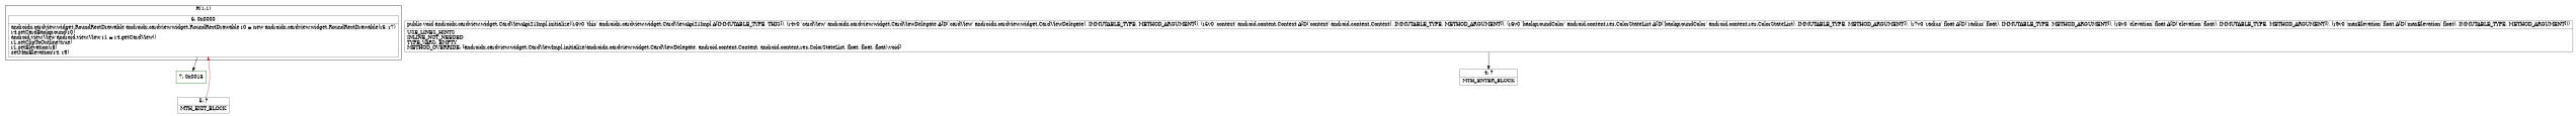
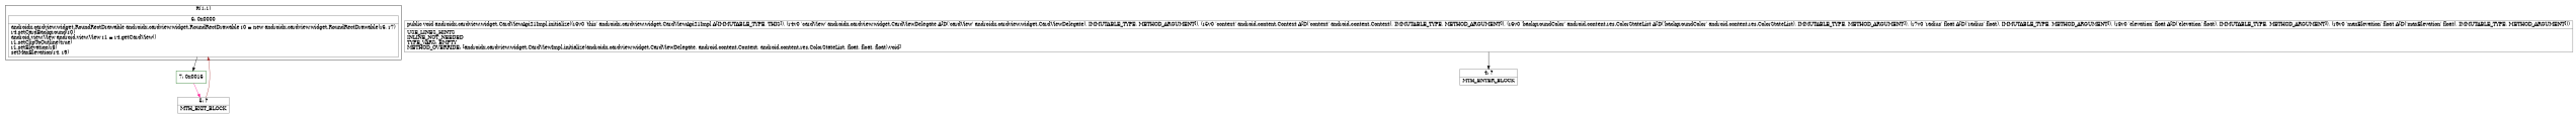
  digraph {
    node [color=gray40 shape=record]
    edge [color=black]
    n1 [label="{6\:\ 0x0000|androidx.cardview.widget.RoundRectDrawable androidx.cardview.widget.RoundRectDrawable r0 = new androidx.cardview.widget.RoundRectDrawable(r6, r7)\lr4.setCardBackground(r0)\landroid.view.View android.view.View r1 = r4.getCardView()\lr1.setClipToOutline(true)\lr1.setElevation(r8)\lsetMaxElevation(r4, r9)\l}"]
    n2 [color=darkgreen label="{7\:\ 0x0016}"]
    n3 [label="{5\:\ ?|MTH_EXIT_BLOCK\l}"]
    n4 [label="{4\:\ ?|MTH_ENTER_BLOCK\l}"]
    n5 [label="{public void androidx.cardview.widget.CardViewApi21Impl.initialize((r3v0 'this' androidx.cardview.widget.CardViewApi21Impl A[IMMUTABLE_TYPE, THIS]), (r4v0 'cardView' androidx.cardview.widget.CardViewDelegate A[D('cardView' androidx.cardview.widget.CardViewDelegate), IMMUTABLE_TYPE, METHOD_ARGUMENT]), (r5v0 'context' android.content.Context A[D('context' android.content.Context), IMMUTABLE_TYPE, METHOD_ARGUMENT]), (r6v0 'backgroundColor' android.content.res.ColorStateList A[D('backgroundColor' android.content.res.ColorStateList), IMMUTABLE_TYPE, METHOD_ARGUMENT]), (r7v0 'radius' float A[D('radius' float), IMMUTABLE_TYPE, METHOD_ARGUMENT]), (r8v0 'elevation' float A[D('elevation' float), IMMUTABLE_TYPE, METHOD_ARGUMENT]), (r9v0 'maxElevation' float A[D('maxElevation' float), IMMUTABLE_TYPE, METHOD_ARGUMENT]))  | USE_LINES_HINTS\lINLINE_NOT_NEEDED\lTYPE_VARS: EMPTY\lMETHOD_OVERRIDE: [androidx.cardview.widget.CardViewImpl.initialize(androidx.cardview.widget.CardViewDelegate, android.content.Context, android.content.res.ColorStateList, float, float, float):void]\l}"]
    subgraph cluster_1 {
      label="R(1:1)"
      n1
    }
    n1 -> n2
+   n2 -> n3 [color=deeppink]
    n3 -> n1 [color=brown]
    n5 -> n4
  }
